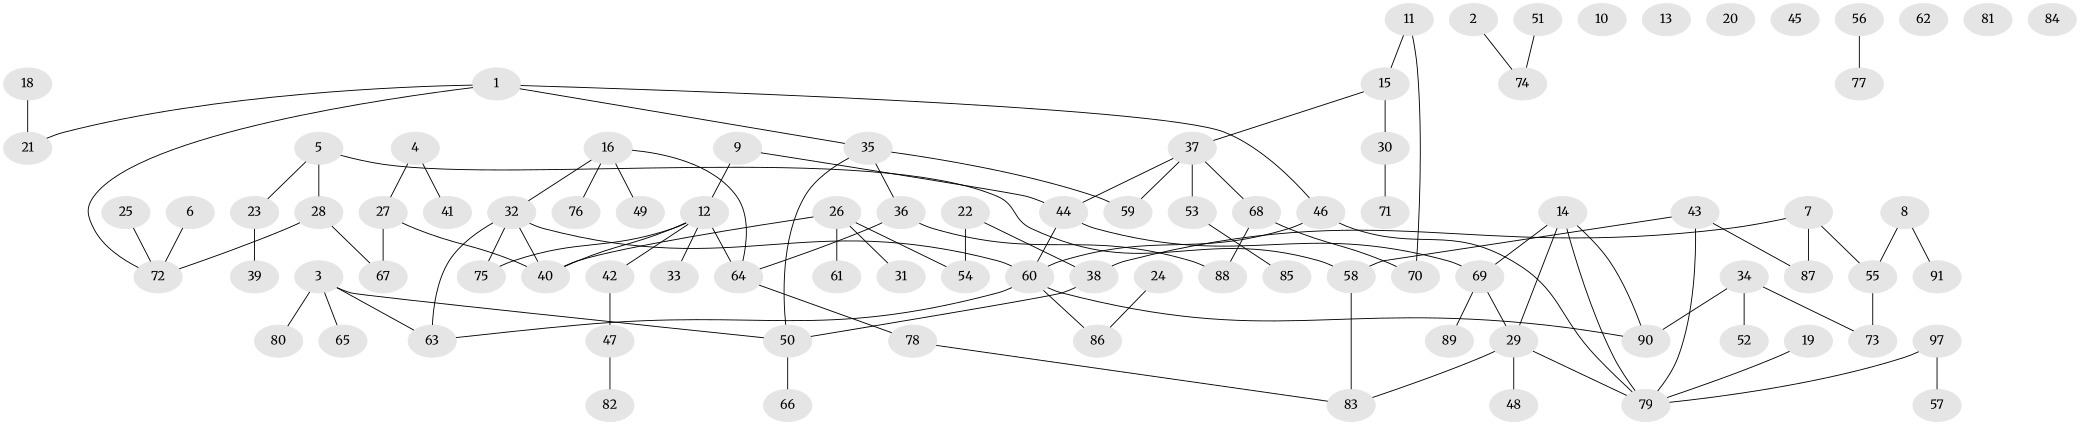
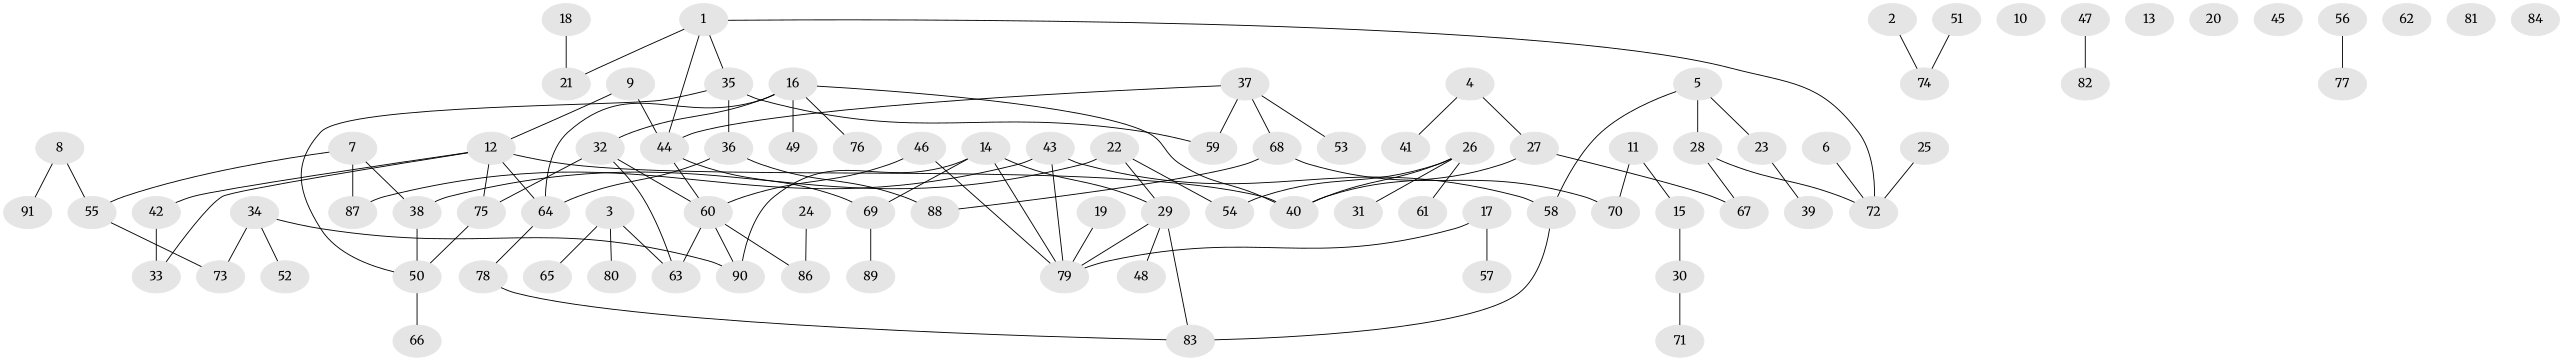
  graph {
    fontname=Merriweather
    node [color=gray90 fontname=Merriweather style=filled]
    edge [fontname=Merriweather]
    1
    21
    35
    44
    72
    50
    36
    59
    69
    60
    2
    74
    3
    63
    65
    80
    66
    4
    27
    41
    40
    67
    5
    23
    28
    58
    39
    83
    6
    7
    38
    55
    87
    73
    8
    91
    9
    12
    33
    42
    64
    75
    10
    11
    15
    70
    30
    37
    47
    78
    13
    14
    29
    79
    90
    48
    89
    71
    53
    68
    16
    32
    49
    76
-   17 [label=97]
+   17
    57
    18
    19
    20
    22
    54
    24
    86
    25
    26
    61
    31
    34
    52
    88
-   85
    82
    43
    45
    46
    51
    56
    77
    62
    81
    84
    1 -- 21
    1 -- 35
-   1 -- 46
+   1 -- 44
    1 -- 72
    35 -- 50
    35 -- 36
    35 -- 59
    44 -- 69
    44 -- 60
    50 -- 66
    36 -- 64
    36 -- 88
    69 -- 89
    60 -- 63
    60 -- 90
    60 -- 86
    2 -- 74
-   3 -- 50
+   75 -- 50
    3 -- 63
    3 -- 65
    3 -- 80
    4 -- 27
    4 -- 41
    27 -- 40
    27 -- 67
    5 -- 23
    5 -- 28
    5 -- 58
    23 -- 39
    28 -- 72
    28 -- 67
    58 -- 83
    6 -- 72
    7 -- 38
    7 -- 55
    7 -- 87
    38 -- 50
    55 -- 73
    8 -- 55
    8 -- 91
    9 -- 44
    9 -- 12
    12 -- 40
    12 -- 33
    12 -- 42
    12 -- 64
    12 -- 75
-   42 -- 47
+   42 -- 33
    64 -- 78
    11 -- 15
    11 -- 70
    15 -- 30
-   15 -- 37
    30 -- 71
    37 -- 44
    37 -- 59
    37 -- 53
    37 -- 68
    47 -- 82
    78 -- 83
    14 -- 69
    14 -- 29
    14 -- 79
    14 -- 90
    29 -- 83
    29 -- 79
    29 -- 48
-   53 -- 85
    68 -- 70
    68 -- 88
    16 -- 64
    16 -- 32
    16 -- 49
    16 -- 76
    32 -- 60
    32 -- 63
-   32 -- 40
+   16 -- 40
    32 -- 75
    17 -- 79
    17 -- 57
    18 -- 21
    19 -- 79
    22 -- 38
-   69 -- 29
+   22 -- 29
    22 -- 54
    24 -- 86
    25 -- 72
    26 -- 40
    26 -- 54
    26 -- 61
    26 -- 31
    34 -- 73
    34 -- 90
    34 -- 52
    43 -- 58
    43 -- 87
    43 -- 79
    46 -- 60
    46 -- 79
    51 -- 74
    56 -- 77
  }
